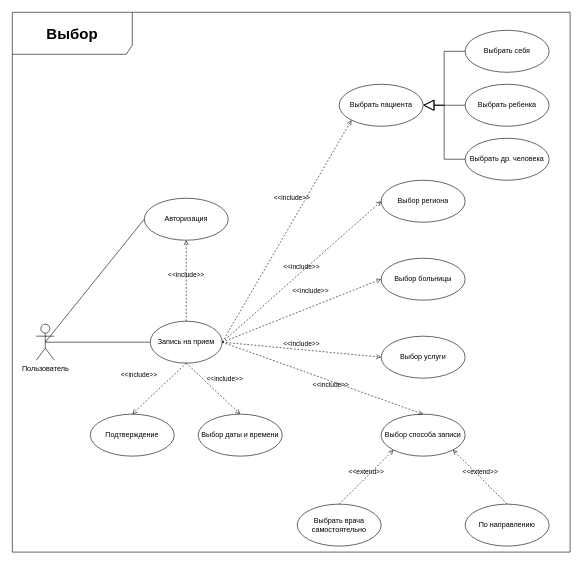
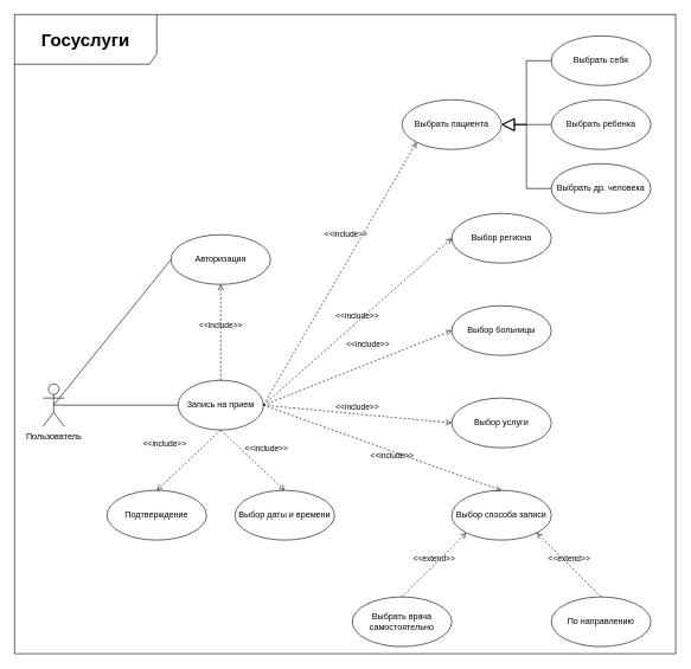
  <mxCell id="0" />
  <mxCell id="1" parent="0" />
  <mxCell id="2" style="edgeStyle=orthogonalEdgeStyle;rounded=0;orthogonalLoop=1;jettySize=auto;html=1;exitX=0.5;exitY=0.5;exitDx=0;exitDy=0;exitPerimeter=0;entryX=0;entryY=0.5;entryDx=0;entryDy=0;endArrow=none;endFill=0;targetPerimeterSpacing=0;sourcePerimeterSpacing=-1;startSize=0;" edge="1" parent="1" source="4" target="5"><mxGeometry relative="1" as="geometry" /></mxCell>
  <mxCell id="3" style="rounded=0;orthogonalLoop=1;jettySize=auto;html=1;exitX=0.5;exitY=0.5;exitDx=0;exitDy=0;exitPerimeter=0;entryX=0;entryY=0.5;entryDx=0;entryDy=0;endArrow=none;endFill=0;" edge="1" parent="1" source="4" target="13"><mxGeometry relative="1" as="geometry" /></mxCell>
  <mxCell id="4" value="Пользователь" style="shape=umlActor;verticalLabelPosition=bottom;verticalAlign=top;html=1;" vertex="1" parent="1"><mxGeometry x="60" y="540" width="30" height="60" as="geometry" /></mxCell>
  <mxCell id="5" value="Запись на прием" style="ellipse;whiteSpace=wrap;html=1;" vertex="1" parent="1"><mxGeometry x="250" y="535" width="120" height="70" as="geometry" /></mxCell>
  <mxCell id="6" value="Выбор услуги" style="ellipse;whiteSpace=wrap;html=1;" vertex="1" parent="1"><mxGeometry x="635" y="560" width="140" height="70" as="geometry" /></mxCell>
  <mxCell id="7" value="Подтверждение" style="ellipse;whiteSpace=wrap;html=1;" vertex="1" parent="1"><mxGeometry x="150" y="690" width="140" height="70" as="geometry" /></mxCell>
  <mxCell id="8" value="Выбор даты и времени" style="ellipse;whiteSpace=wrap;html=1;" vertex="1" parent="1"><mxGeometry x="330" y="690" width="140" height="70" as="geometry" /></mxCell>
  <mxCell id="9" value="Выбор региона" style="ellipse;whiteSpace=wrap;html=1;" vertex="1" parent="1"><mxGeometry x="635" y="300" width="140" height="70" as="geometry" /></mxCell>
  <mxCell id="10" value="Выбрать пациента" style="ellipse;whiteSpace=wrap;html=1;" vertex="1" parent="1"><mxGeometry x="565" y="140" width="140" height="70" as="geometry" /></mxCell>
  <mxCell id="11" value="Выбор способа записи" style="ellipse;whiteSpace=wrap;html=1;" vertex="1" parent="1"><mxGeometry x="635" y="690" width="140" height="70" as="geometry" /></mxCell>
  <mxCell id="12" value="Выбор больницы" style="ellipse;whiteSpace=wrap;html=1;" vertex="1" parent="1"><mxGeometry x="635" y="430" width="140" height="70" as="geometry" /></mxCell>
  <mxCell id="13" value="Авторизация" style="ellipse;whiteSpace=wrap;html=1;" vertex="1" parent="1"><mxGeometry x="240" y="330" width="140" height="70" as="geometry" /></mxCell>
  <mxCell id="14" value="&amp;lt;&amp;lt;include&amp;gt;&amp;gt;" style="html=1;verticalAlign=bottom;labelBackgroundColor=none;endArrow=open;endFill=0;dashed=1;rounded=0;exitX=0.5;exitY=0;exitDx=0;exitDy=0;entryX=0.5;entryY=1;entryDx=0;entryDy=0;" edge="1" parent="1" source="5" target="13"><mxGeometry width="160" relative="1" as="geometry"><mxPoint x="440" y="690" as="sourcePoint" /><mxPoint x="600" y="690" as="targetPoint" /></mxGeometry></mxCell>
  <mxCell id="15" value="&amp;lt;&amp;lt;include&amp;gt;&amp;gt;" style="html=1;verticalAlign=bottom;labelBackgroundColor=none;endArrow=open;endFill=0;dashed=1;rounded=0;exitX=1;exitY=0.5;exitDx=0;exitDy=0;entryX=0;entryY=0.5;entryDx=0;entryDy=0;" edge="1" parent="1" source="5" target="9"><mxGeometry width="160" relative="1" as="geometry"><mxPoint x="440" y="690" as="sourcePoint" /><mxPoint x="600" y="690" as="targetPoint" /></mxGeometry></mxCell>
  <mxCell id="16" value="&amp;lt;&amp;lt;include&amp;gt;&amp;gt;" style="html=1;verticalAlign=bottom;labelBackgroundColor=none;endArrow=open;endFill=0;dashed=1;rounded=0;exitX=1;exitY=0.5;exitDx=0;exitDy=0;entryX=0;entryY=1;entryDx=0;entryDy=0;" edge="1" parent="1" source="5" target="10"><mxGeometry x="0.208" y="16" width="160" relative="1" as="geometry"><mxPoint x="450" y="560" as="sourcePoint" /><mxPoint x="610" y="560" as="targetPoint" /><mxPoint as="offset" /></mxGeometry></mxCell>
  <mxCell id="17" value="Выбрать др. человека" style="ellipse;whiteSpace=wrap;html=1;" vertex="1" parent="1"><mxGeometry x="775" y="230" width="140" height="70" as="geometry" /></mxCell>
  <mxCell id="18" value="Выбрать ребенка" style="ellipse;whiteSpace=wrap;html=1;" vertex="1" parent="1"><mxGeometry x="775" y="140" width="140" height="70" as="geometry" /></mxCell>
  <mxCell id="19" value="Выбрать себя" style="ellipse;whiteSpace=wrap;html=1;" vertex="1" parent="1"><mxGeometry x="775" y="50" width="140" height="70" as="geometry" /></mxCell>
  <mxCell id="20" value="" style="endArrow=block;endSize=16;endFill=0;html=1;rounded=0;exitX=0;exitY=0.5;exitDx=0;exitDy=0;entryX=1;entryY=0.5;entryDx=0;entryDy=0;edgeStyle=orthogonalEdgeStyle;" edge="1" parent="1" source="19" target="10"><mxGeometry width="160" relative="1" as="geometry"><mxPoint x="425" y="170" as="sourcePoint" /><mxPoint x="585" y="170" as="targetPoint" /></mxGeometry></mxCell>
  <mxCell id="21" value="" style="endArrow=block;endSize=16;endFill=0;html=1;rounded=0;exitX=0;exitY=0.5;exitDx=0;exitDy=0;entryX=1;entryY=0.5;entryDx=0;entryDy=0;edgeStyle=orthogonalEdgeStyle;" edge="1" parent="1" source="18" target="10"><mxGeometry width="160" relative="1" as="geometry"><mxPoint x="425" y="170" as="sourcePoint" /><mxPoint x="585" y="170" as="targetPoint" /></mxGeometry></mxCell>
  <mxCell id="22" value="" style="endArrow=block;endSize=16;endFill=0;html=1;rounded=0;entryX=1;entryY=0.5;entryDx=0;entryDy=0;exitX=0;exitY=0.5;exitDx=0;exitDy=0;edgeStyle=orthogonalEdgeStyle;" edge="1" parent="1" source="17" target="10"><mxGeometry width="160" relative="1" as="geometry"><mxPoint x="575" y="280" as="sourcePoint" /><mxPoint x="735" y="280" as="targetPoint" /></mxGeometry></mxCell>
  <mxCell id="23" value="&amp;lt;&amp;lt;include&amp;gt;&amp;gt;" style="html=1;verticalAlign=bottom;labelBackgroundColor=none;endArrow=open;endFill=0;dashed=1;rounded=0;exitX=1;exitY=0.5;exitDx=0;exitDy=0;entryX=0;entryY=0.5;entryDx=0;entryDy=0;" edge="1" parent="1" source="5" target="6"><mxGeometry width="160" relative="1" as="geometry"><mxPoint x="450" y="560" as="sourcePoint" /><mxPoint x="610" y="560" as="targetPoint" /></mxGeometry></mxCell>
  <mxCell id="24" value="&amp;lt;&amp;lt;include&amp;gt;&amp;gt;" style="html=1;verticalAlign=bottom;labelBackgroundColor=none;endArrow=open;endFill=0;dashed=1;rounded=0;exitX=1;exitY=0.5;exitDx=0;exitDy=0;entryX=0;entryY=0.5;entryDx=0;entryDy=0;" edge="1" parent="1" source="5" target="12"><mxGeometry x="0.16" y="17" width="160" relative="1" as="geometry"><mxPoint x="450" y="660" as="sourcePoint" /><mxPoint x="610" y="660" as="targetPoint" /><mxPoint as="offset" /></mxGeometry></mxCell>
  <mxCell id="25" value="&amp;lt;&amp;lt;include&amp;gt;&amp;gt;" style="html=1;verticalAlign=bottom;labelBackgroundColor=none;endArrow=open;endFill=0;dashed=1;rounded=0;exitX=0.5;exitY=1;exitDx=0;exitDy=0;entryX=0.5;entryY=0;entryDx=0;entryDy=0;" edge="1" parent="1" source="5" target="7"><mxGeometry x="0.261" y="-34" width="160" relative="1" as="geometry"><mxPoint x="340" y="510" as="sourcePoint" /><mxPoint x="500" y="510" as="targetPoint" /><mxPoint x="1" as="offset" /></mxGeometry></mxCell>
  <mxCell id="26" value="&amp;lt;&amp;lt;include&amp;gt;&amp;gt;" style="html=1;verticalAlign=bottom;labelBackgroundColor=none;endArrow=open;endFill=0;dashed=1;rounded=0;exitX=0.5;exitY=1;exitDx=0;exitDy=0;entryX=0.5;entryY=0;entryDx=0;entryDy=0;" edge="1" parent="1" source="5" target="8"><mxGeometry x="0.171" y="18" width="160" relative="1" as="geometry"><mxPoint x="340" y="510" as="sourcePoint" /><mxPoint x="500" y="510" as="targetPoint" /><mxPoint x="-1" as="offset" /></mxGeometry></mxCell>
  <mxCell id="27" value="&amp;lt;&amp;lt;include&amp;gt;&amp;gt;" style="html=1;verticalAlign=bottom;labelBackgroundColor=none;endArrow=open;endFill=0;dashed=1;rounded=0;exitX=1;exitY=0.5;exitDx=0;exitDy=0;entryX=0.5;entryY=0;entryDx=0;entryDy=0;" edge="1" parent="1" source="5" target="11"><mxGeometry x="0.109" y="-14" width="160" relative="1" as="geometry"><mxPoint x="340" y="510" as="sourcePoint" /><mxPoint x="500" y="510" as="targetPoint" /><mxPoint as="offset" /></mxGeometry></mxCell>
  <mxCell id="28" value="По направлению" style="ellipse;whiteSpace=wrap;html=1;" vertex="1" parent="1"><mxGeometry x="775" y="840" width="140" height="70" as="geometry" /></mxCell>
  <mxCell id="29" value="Выбрать врача самостоятельно" style="ellipse;whiteSpace=wrap;html=1;" vertex="1" parent="1"><mxGeometry x="495" y="840" width="140" height="70" as="geometry" /></mxCell>
  <mxCell id="30" value="&amp;lt;&amp;lt;extend&amp;gt;&amp;gt;" style="html=1;verticalAlign=bottom;labelBackgroundColor=none;endArrow=open;endFill=0;dashed=1;rounded=0;exitX=0.5;exitY=0;exitDx=0;exitDy=0;entryX=0;entryY=1;entryDx=0;entryDy=0;" edge="1" parent="1" source="29" target="11"><mxGeometry width="160" relative="1" as="geometry"><mxPoint x="330" y="700" as="sourcePoint" /><mxPoint x="490" y="700" as="targetPoint" /></mxGeometry></mxCell>
  <mxCell id="31" value="&amp;lt;&amp;lt;extend&amp;gt;&amp;gt;" style="html=1;verticalAlign=bottom;labelBackgroundColor=none;endArrow=open;endFill=0;dashed=1;rounded=0;exitX=0.5;exitY=0;exitDx=0;exitDy=0;entryX=1;entryY=1;entryDx=0;entryDy=0;" edge="1" parent="1" source="28" target="11"><mxGeometry width="160" relative="1" as="geometry"><mxPoint x="330" y="700" as="sourcePoint" /><mxPoint x="490" y="700" as="targetPoint" /></mxGeometry></mxCell>
- <mxCell id="32" value="&lt;b style=&quot;font-size: 25px; text-wrap-mode: nowrap;&quot;&gt;Выбор&lt;/b&gt;" style="shape=umlFrame;whiteSpace=wrap;html=1;pointerEvents=0;recursiveResize=0;container=1;collapsible=0;width=200;height=70;" vertex="1" parent="1"><mxGeometry x="20" y="20" width="930" height="900" as="geometry" /></mxCell>
+ <mxCell id="32" value="&lt;b style=&quot;font-size: 25px; text-wrap-mode: nowrap;&quot;&gt;Госуслуги&lt;/b&gt;" style="shape=umlFrame;whiteSpace=wrap;html=1;pointerEvents=0;recursiveResize=0;container=1;collapsible=0;width=200;height=70;" vertex="1" parent="1"><mxGeometry x="20" y="20" width="930" height="900" as="geometry" /></mxCell>
